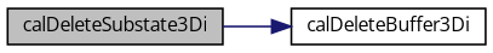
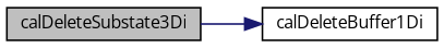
  digraph {
    rankdir=LR
    fontname="Open Sans"
    node [color=black fontname="Open Sans" fontsize=10 shape=record style=filled]
    n1 [fillcolor=grey75 fontcolor=black height=0.2 label=calDeleteSubstate3Di width=0.4]
-   n2 [fillcolor=white height=0.2 label=calDeleteBuffer3Di width=0.4]
+   n2 [fillcolor=white height=0.2 label=calDeleteBuffer1Di width=0.4]
    n1 -> n2 [color=midnightblue fontname="Open Sans" fontsize=10 labelfontname=Helvetica labelfontsize=10 style=solid]
  }
